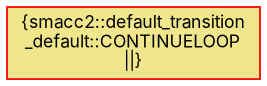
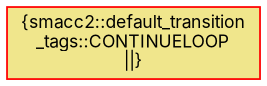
  digraph {
    rankdir=LR
    fontname=Inter
-   n1 [color=red fillcolor=khaki fontcolor=black fontname=Inter fontsize=10 height=0.2 label="{smacc2::default_transition\l_default::CONTINUELOOP\n||}" shape=box style=filled width=0.4]
+   n1 [color=red fillcolor=khaki fontcolor=black fontname=Inter fontsize=10 height=0.2 label="{smacc2::default_transition\l_tags::CONTINUELOOP\n||}" shape=box style=filled width=0.4]
  }
